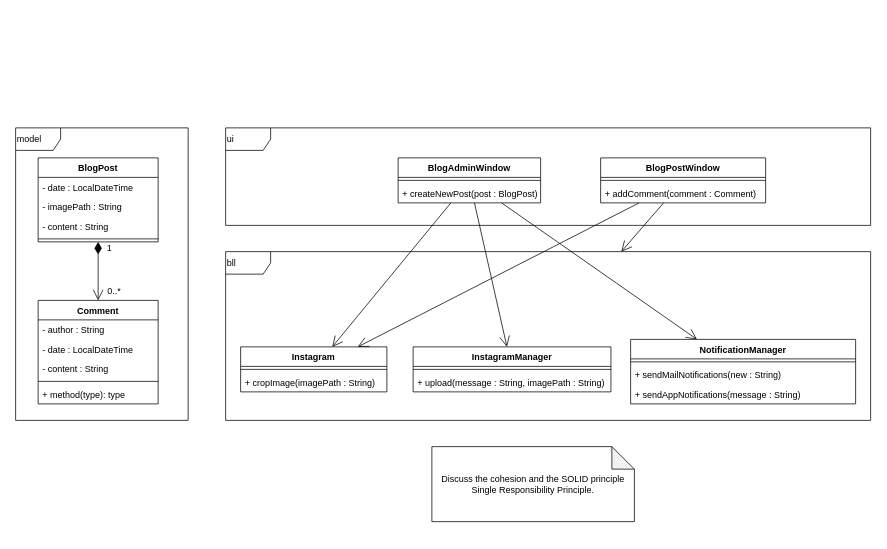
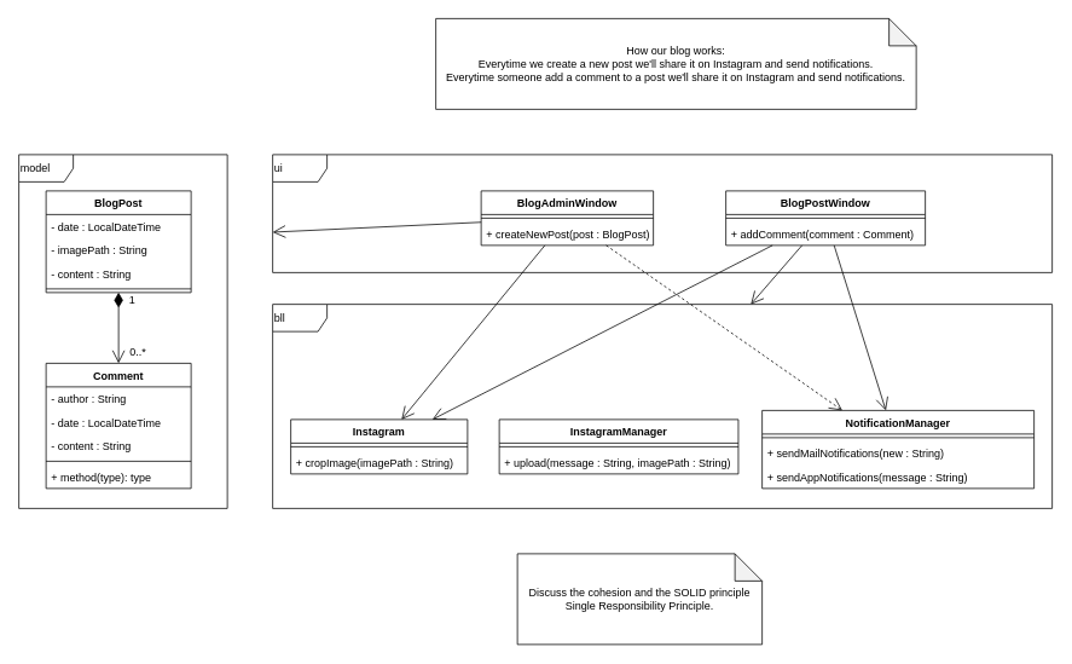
  <mxCell id="0" />
  <mxCell id="1" parent="0" />
  <mxCell id="2" value="bll" style="shape=umlFrame;whiteSpace=wrap;html=1;comic=0;align=left;fontSize=12;" parent="1" vertex="1"><mxGeometry x="300" y="335" width="860" height="225" as="geometry" /></mxCell>
  <mxCell id="3" value="ui" style="shape=umlFrame;whiteSpace=wrap;html=1;comic=0;align=left;fontSize=12;" parent="1" vertex="1"><mxGeometry x="300" y="170" width="860" height="130" as="geometry" /></mxCell>
  <mxCell id="4" value="Instagram" style="swimlane;fontStyle=1;align=center;verticalAlign=top;childLayout=stackLayout;horizontal=1;startSize=26;horizontalStack=0;resizeParent=1;resizeParentMax=0;resizeLast=0;collapsible=1;marginBottom=0;fontSize=12;" parent="1" vertex="1"><mxGeometry x="320" y="462" width="195" height="60" as="geometry" /></mxCell>
  <mxCell id="5" value="" style="line;strokeWidth=1;fillColor=none;align=left;verticalAlign=middle;spacingTop=-1;spacingLeft=3;spacingRight=3;rotatable=0;labelPosition=right;points=[];portConstraint=eastwest;fontSize=12;" parent="4" vertex="1"><mxGeometry y="26" width="195" height="8" as="geometry" /></mxCell>
  <mxCell id="6" value="+ cropImage(imagePath : String)" style="text;strokeColor=none;fillColor=none;align=left;verticalAlign=top;spacingLeft=4;spacingRight=4;overflow=hidden;rotatable=0;points=[[0,0.5],[1,0.5]];portConstraint=eastwest;fontSize=12;" parent="4" vertex="1"><mxGeometry y="34" width="195" height="26" as="geometry" /></mxCell>
  <mxCell id="7" value="NotificationManager" style="swimlane;fontStyle=1;align=center;verticalAlign=top;childLayout=stackLayout;horizontal=1;startSize=26;horizontalStack=0;resizeParent=1;resizeParentMax=0;resizeLast=0;collapsible=1;marginBottom=0;fontSize=12;" parent="1" vertex="1"><mxGeometry x="840" y="452" width="300" height="86" as="geometry" /></mxCell>
  <mxCell id="8" value="" style="line;strokeWidth=1;fillColor=none;align=left;verticalAlign=middle;spacingTop=-1;spacingLeft=3;spacingRight=3;rotatable=0;labelPosition=right;points=[];portConstraint=eastwest;fontSize=12;" parent="7" vertex="1"><mxGeometry y="26" width="300" height="8" as="geometry" /></mxCell>
  <mxCell id="9" value="+ sendMailNotifications(new : String)" style="text;strokeColor=none;fillColor=none;align=left;verticalAlign=top;spacingLeft=4;spacingRight=4;overflow=hidden;rotatable=0;points=[[0,0.5],[1,0.5]];portConstraint=eastwest;fontSize=12;" parent="7" vertex="1"><mxGeometry y="34" width="300" height="26" as="geometry" /></mxCell>
  <mxCell id="10" value="+ sendAppNotifications(message : String)" style="text;strokeColor=none;fillColor=none;align=left;verticalAlign=top;spacingLeft=4;spacingRight=4;overflow=hidden;rotatable=0;points=[[0,0.5],[1,0.5]];portConstraint=eastwest;fontSize=12;" parent="7" vertex="1"><mxGeometry y="60" width="300" height="26" as="geometry" /></mxCell>
  <mxCell id="11" value="BlogPost" style="swimlane;fontStyle=1;align=center;verticalAlign=top;childLayout=stackLayout;horizontal=1;startSize=26;horizontalStack=0;resizeParent=1;resizeParentMax=0;resizeLast=0;collapsible=1;marginBottom=0;fontSize=12;" parent="1" vertex="1"><mxGeometry x="50" y="210" width="160" height="112" as="geometry" /></mxCell>
  <mxCell id="12" value="- date : LocalDateTime" style="text;strokeColor=none;fillColor=none;align=left;verticalAlign=top;spacingLeft=4;spacingRight=4;overflow=hidden;rotatable=0;points=[[0,0.5],[1,0.5]];portConstraint=eastwest;fontSize=12;" parent="11" vertex="1"><mxGeometry y="26" width="160" height="26" as="geometry" /></mxCell>
  <mxCell id="13" value="- imagePath : String" style="text;strokeColor=none;fillColor=none;align=left;verticalAlign=top;spacingLeft=4;spacingRight=4;overflow=hidden;rotatable=0;points=[[0,0.5],[1,0.5]];portConstraint=eastwest;fontSize=12;" parent="11" vertex="1"><mxGeometry y="52" width="160" height="26" as="geometry" /></mxCell>
  <mxCell id="14" value="- content : String" style="text;strokeColor=none;fillColor=none;align=left;verticalAlign=top;spacingLeft=4;spacingRight=4;overflow=hidden;rotatable=0;points=[[0,0.5],[1,0.5]];portConstraint=eastwest;fontSize=12;" parent="11" vertex="1"><mxGeometry y="78" width="160" height="26" as="geometry" /></mxCell>
  <mxCell id="15" value="" style="line;strokeWidth=1;fillColor=none;align=left;verticalAlign=middle;spacingTop=-1;spacingLeft=3;spacingRight=3;rotatable=0;labelPosition=right;points=[];portConstraint=eastwest;fontSize=12;" parent="11" vertex="1"><mxGeometry y="104" width="160" height="8" as="geometry" /></mxCell>
  <mxCell id="16" value="Comment" style="swimlane;fontStyle=1;align=center;verticalAlign=top;childLayout=stackLayout;horizontal=1;startSize=26;horizontalStack=0;resizeParent=1;resizeParentMax=0;resizeLast=0;collapsible=1;marginBottom=0;fontSize=12;" parent="1" vertex="1"><mxGeometry x="50" y="400" width="160" height="138" as="geometry" /></mxCell>
  <mxCell id="17" value="- author : String" style="text;strokeColor=none;fillColor=none;align=left;verticalAlign=top;spacingLeft=4;spacingRight=4;overflow=hidden;rotatable=0;points=[[0,0.5],[1,0.5]];portConstraint=eastwest;fontSize=12;" parent="16" vertex="1"><mxGeometry y="26" width="160" height="26" as="geometry" /></mxCell>
  <mxCell id="18" value="- date : LocalDateTime" style="text;strokeColor=none;fillColor=none;align=left;verticalAlign=top;spacingLeft=4;spacingRight=4;overflow=hidden;rotatable=0;points=[[0,0.5],[1,0.5]];portConstraint=eastwest;fontSize=12;" parent="16" vertex="1"><mxGeometry y="52" width="160" height="26" as="geometry" /></mxCell>
  <mxCell id="19" value="- content : String" style="text;strokeColor=none;fillColor=none;align=left;verticalAlign=top;spacingLeft=4;spacingRight=4;overflow=hidden;rotatable=0;points=[[0,0.5],[1,0.5]];portConstraint=eastwest;fontSize=12;" parent="16" vertex="1"><mxGeometry y="78" width="160" height="26" as="geometry" /></mxCell>
  <mxCell id="20" value="" style="line;strokeWidth=1;fillColor=none;align=left;verticalAlign=middle;spacingTop=-1;spacingLeft=3;spacingRight=3;rotatable=0;labelPosition=right;points=[];portConstraint=eastwest;fontSize=12;" parent="16" vertex="1"><mxGeometry y="104" width="160" height="8" as="geometry" /></mxCell>
  <mxCell id="21" value="+ method(type): type" style="text;strokeColor=none;fillColor=none;align=left;verticalAlign=top;spacingLeft=4;spacingRight=4;overflow=hidden;rotatable=0;points=[[0,0.5],[1,0.5]];portConstraint=eastwest;fontSize=12;" parent="16" vertex="1"><mxGeometry y="112" width="160" height="26" as="geometry" /></mxCell>
  <mxCell id="22" value="InstagramManager" style="swimlane;fontStyle=1;align=center;verticalAlign=top;childLayout=stackLayout;horizontal=1;startSize=26;horizontalStack=0;resizeParent=1;resizeParentMax=0;resizeLast=0;collapsible=1;marginBottom=0;fontSize=12;" parent="1" vertex="1"><mxGeometry x="550" y="462" width="263.75" height="60" as="geometry" /></mxCell>
  <mxCell id="23" value="" style="line;strokeWidth=1;fillColor=none;align=left;verticalAlign=middle;spacingTop=-1;spacingLeft=3;spacingRight=3;rotatable=0;labelPosition=right;points=[];portConstraint=eastwest;fontSize=12;" parent="22" vertex="1"><mxGeometry y="26" width="263.75" height="8" as="geometry" /></mxCell>
  <mxCell id="24" value="+ upload(message : String, imagePath : String)" style="text;strokeColor=none;fillColor=none;align=left;verticalAlign=top;spacingLeft=4;spacingRight=4;overflow=hidden;rotatable=0;points=[[0,0.5],[1,0.5]];portConstraint=eastwest;fontSize=12;" parent="22" vertex="1"><mxGeometry y="34" width="263.75" height="26" as="geometry" /></mxCell>
  <mxCell id="25" value="BlogAdminWindow" style="swimlane;fontStyle=1;align=center;verticalAlign=top;childLayout=stackLayout;horizontal=1;startSize=26;horizontalStack=0;resizeParent=1;resizeParentMax=0;resizeLast=0;collapsible=1;marginBottom=0;fontSize=12;" parent="1" vertex="1"><mxGeometry x="530" y="210" width="190" height="60" as="geometry" /></mxCell>
  <mxCell id="26" value="" style="line;strokeWidth=1;fillColor=none;align=left;verticalAlign=middle;spacingTop=-1;spacingLeft=3;spacingRight=3;rotatable=0;labelPosition=right;points=[];portConstraint=eastwest;fontSize=12;" parent="25" vertex="1"><mxGeometry y="26" width="190" height="8" as="geometry" /></mxCell>
  <mxCell id="27" value="+ createNewPost(post : BlogPost)" style="text;strokeColor=none;fillColor=none;align=left;verticalAlign=top;spacingLeft=4;spacingRight=4;overflow=hidden;rotatable=0;points=[[0,0.5],[1,0.5]];portConstraint=eastwest;fontSize=12;" parent="25" vertex="1"><mxGeometry y="34" width="190" height="26" as="geometry" /></mxCell>
  <mxCell id="28" value="BlogPostWindow" style="swimlane;fontStyle=1;align=center;verticalAlign=top;childLayout=stackLayout;horizontal=1;startSize=26;horizontalStack=0;resizeParent=1;resizeParentMax=0;resizeLast=0;collapsible=1;marginBottom=0;fontSize=12;" parent="1" vertex="1"><mxGeometry x="800" y="210" width="220" height="60" as="geometry" /></mxCell>
  <mxCell id="29" value="" style="line;strokeWidth=1;fillColor=none;align=left;verticalAlign=middle;spacingTop=-1;spacingLeft=3;spacingRight=3;rotatable=0;labelPosition=right;points=[];portConstraint=eastwest;fontSize=12;" parent="28" vertex="1"><mxGeometry y="26" width="220" height="8" as="geometry" /></mxCell>
  <mxCell id="30" value="+ addComment(comment : Comment)" style="text;strokeColor=none;fillColor=none;align=left;verticalAlign=top;spacingLeft=4;spacingRight=4;overflow=hidden;rotatable=0;points=[[0,0.5],[1,0.5]];portConstraint=eastwest;fontSize=12;" parent="28" vertex="1"><mxGeometry y="34" width="220" height="26" as="geometry" /></mxCell>
  <mxCell id="31" value="" style="endArrow=open;endSize=12;html=1;fontSize=12;" parent="1" source="25" target="4" edge="1"><mxGeometry width="160" relative="1" as="geometry"><mxPoint x="740" y="590" as="sourcePoint" /><mxPoint x="900" y="590" as="targetPoint" /></mxGeometry></mxCell>
- <mxCell id="32" value="" style="endArrow=open;endSize=12;html=1;fontSize=12;" parent="1" source="25" target="22" edge="1"><mxGeometry width="160" relative="1" as="geometry"><mxPoint x="587.115" y="280" as="sourcePoint" /><mxPoint x="427.5" y="380" as="targetPoint" /></mxGeometry></mxCell>
- <mxCell id="33" value="" style="endArrow=open;endSize=12;html=1;fontSize=12;" parent="1" source="25" target="7" edge="1"><mxGeometry width="160" relative="1" as="geometry"><mxPoint x="597.115" y="290" as="sourcePoint" /><mxPoint x="437.5" y="390" as="targetPoint" /></mxGeometry></mxCell>
+ <mxCell id="32" value="" style="endArrow=open;endSize=12;html=1;fontSize=12;" parent="1" source="25" target="3" edge="1"><mxGeometry width="160" relative="1" as="geometry"><mxPoint x="587.115" y="280" as="sourcePoint" /><mxPoint x="427.5" y="380" as="targetPoint" /></mxGeometry></mxCell>
+ <mxCell id="33" value="" style="endArrow=open;endSize=12;html=1;fontSize=12;dashed=1;" parent="1" source="25" target="7" edge="1"><mxGeometry width="160" relative="1" as="geometry"><mxPoint x="597.115" y="290" as="sourcePoint" /><mxPoint x="437.5" y="390" as="targetPoint" /></mxGeometry></mxCell>
  <mxCell id="34" value="" style="endArrow=open;endSize=12;html=1;fontSize=12;" parent="1" source="28" target="4" edge="1"><mxGeometry width="160" relative="1" as="geometry"><mxPoint x="607.115" y="300" as="sourcePoint" /><mxPoint x="447.5" y="400" as="targetPoint" /></mxGeometry></mxCell>
  <mxCell id="35" value="" style="endArrow=open;endSize=12;html=1;fontSize=12;" parent="1" source="28" target="2" edge="1"><mxGeometry width="160" relative="1" as="geometry"><mxPoint x="617.115" y="310" as="sourcePoint" /><mxPoint x="457.5" y="410" as="targetPoint" /></mxGeometry></mxCell>
+ <mxCell id="36" value="" style="endArrow=open;endSize=12;html=1;fontSize=12;" parent="1" source="28" target="7" edge="1"><mxGeometry width="160" relative="1" as="geometry"><mxPoint x="627.115" y="320" as="sourcePoint" /><mxPoint x="467.5" y="420" as="targetPoint" /></mxGeometry></mxCell>
  <mxCell id="37" value="1" style="endArrow=open;html=1;endSize=12;startArrow=diamondThin;startSize=14;startFill=1;edgeStyle=orthogonalEdgeStyle;align=left;verticalAlign=bottom;fontSize=12;" parent="1" source="11" target="16" edge="1"><mxGeometry x="-0.538" y="10" relative="1" as="geometry"><mxPoint x="280" y="510" as="sourcePoint" /><mxPoint x="440" y="510" as="targetPoint" /><mxPoint as="offset" /></mxGeometry></mxCell>
  <mxCell id="38" value="0..*" style="edgeLabel;html=1;align=center;verticalAlign=middle;resizable=0;points=[];fontSize=12;" parent="37" vertex="1" connectable="0"><mxGeometry x="0.667" y="3" relative="1" as="geometry"><mxPoint x="17" as="offset" /></mxGeometry></mxCell>
  <mxCell id="39" value="model" style="shape=umlFrame;whiteSpace=wrap;html=1;comic=0;align=left;fontSize=12;" parent="1" vertex="1"><mxGeometry x="20" y="170" width="230" height="390" as="geometry" /></mxCell>
- <mxCell id="40" value="Discuss the cohesion and the SOLID principle Single Responsibility Principle." style="shape=note;whiteSpace=wrap;html=1;backgroundOutline=1;darkOpacity=0.05;" parent="1" vertex="1"><mxGeometry x="575" y="595" width="270" height="100" as="geometry" /></mxCell>
+ <mxCell id="40" value="Discuss the cohesion and the SOLID principle Single Responsibility Principle." style="shape=note;whiteSpace=wrap;html=1;backgroundOutline=1;darkOpacity=0.05;" parent="1" vertex="1"><mxGeometry x="570" y="610" width="270" height="100" as="geometry" /></mxCell>
+ <mxCell id="41" value="How our blog works:&lt;br&gt;Everytime we create a new post we'll share it on Instagram and send notifications.&lt;br&gt;Everytime someone add a comment to a post we'll share it on Instagram and send notifications." style="shape=note;whiteSpace=wrap;html=1;backgroundOutline=1;darkOpacity=0.05;" parent="1" vertex="1"><mxGeometry x="480" y="20" width="530" height="100" as="geometry" /></mxCell>
